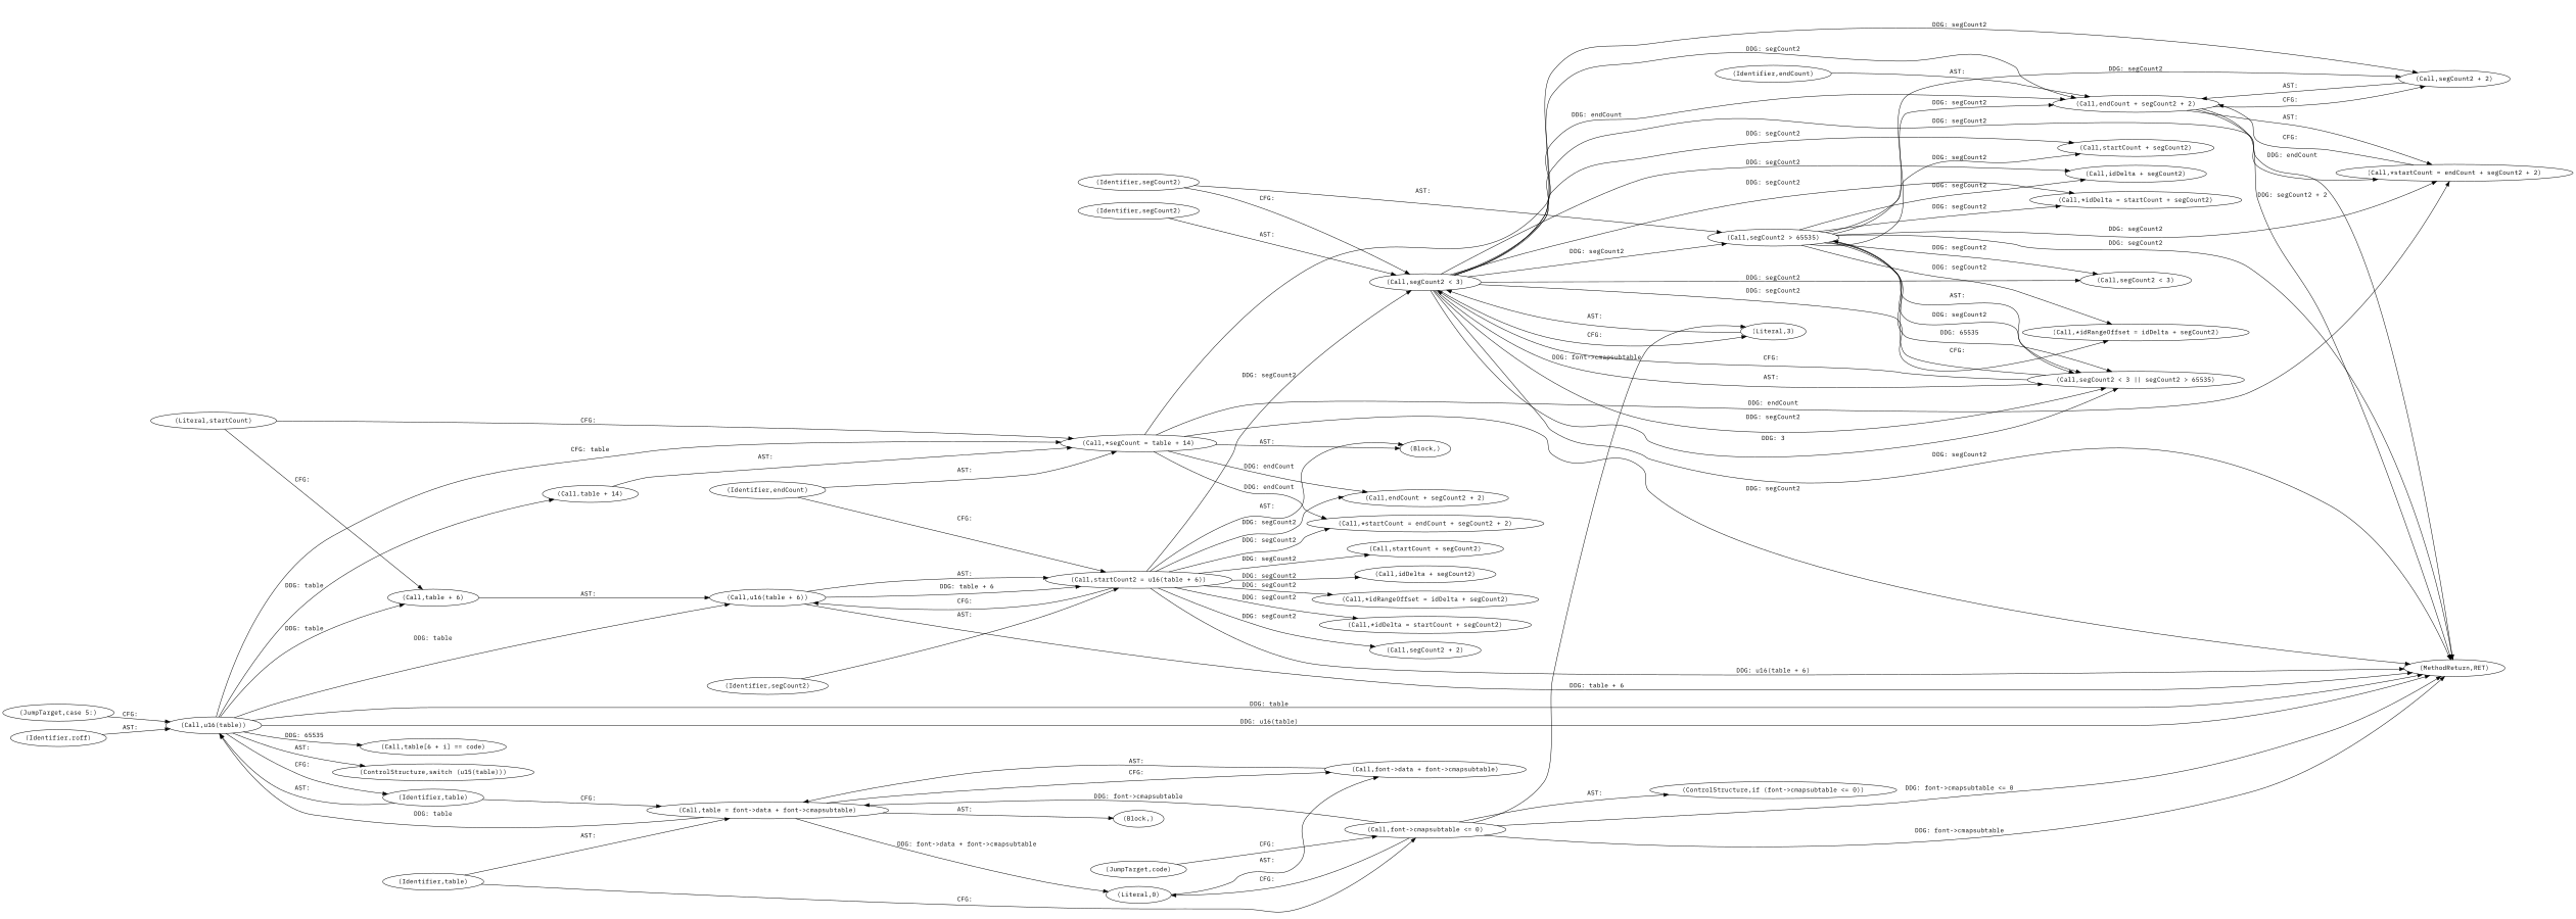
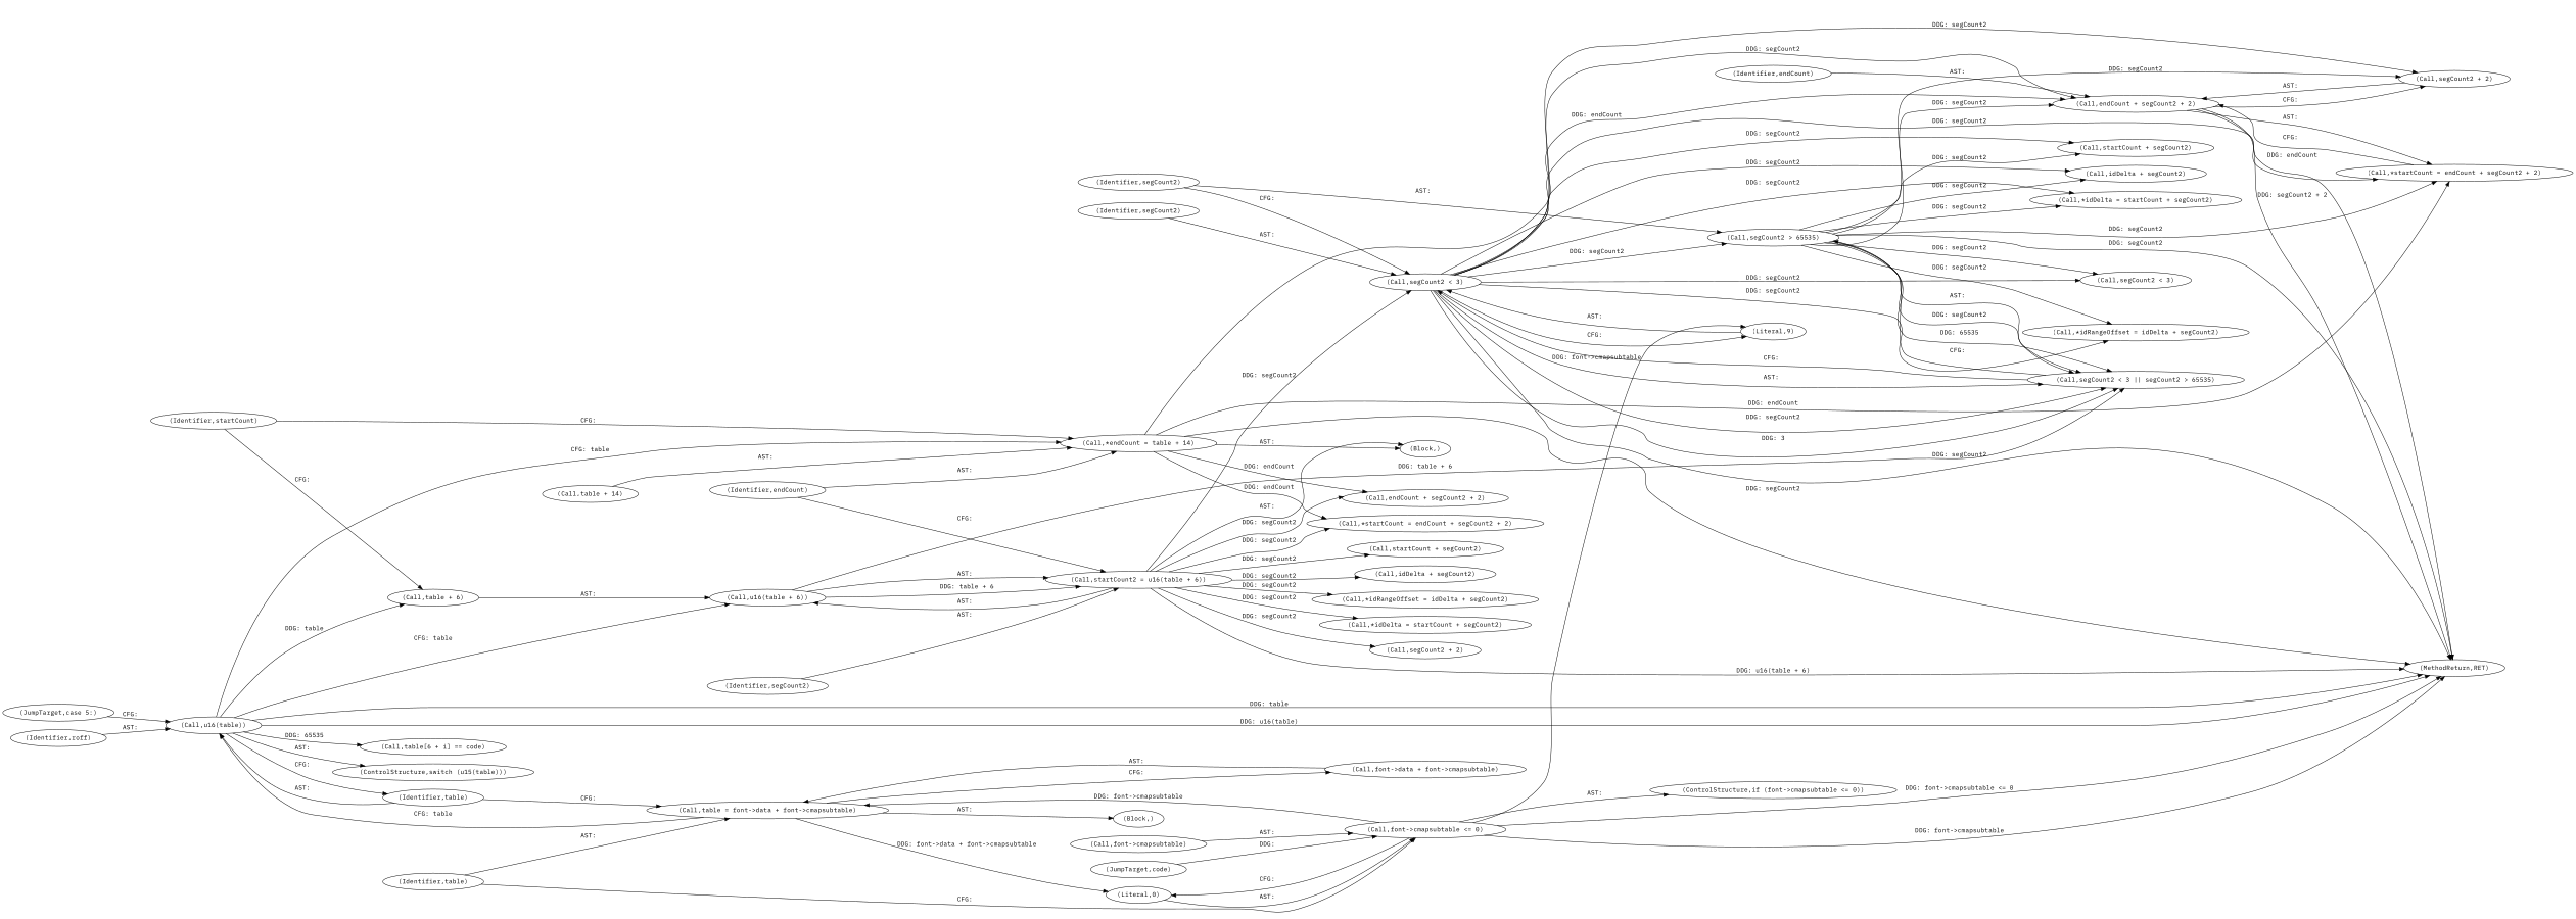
  digraph {
    fontname="IBM Plex Mono"
    rankdir=LR
    node [fontname="IBM Plex Mono"]
    edge [fontname="IBM Plex Mono"]
    n1 [label="(Call,endCount + segCount2 + 2)"]
    n2 [label="(Call,*startCount = endCount + segCount2 + 2)"]
    n3 [label="(MethodReturn,RET)"]
    n4 [label="(Call,segCount2 + 2)"]
-   n5 [label="(Call,*segCount = table + 14)"]
+   n5 [label="(Call,*endCount = table + 14)"]
    n6 [label="(Call,endCount + segCount2 + 2)"]
    n7 [label="(Block,)"]
    n8 [label="(Call,*startCount = endCount + segCount2 + 2)"]
    n9 [label="(Call,table + 14)"]
    n10 [label="(Call,u16(table))"]
    n11 [label="(Call,u16(table + 6))"]
    n12 [label="(Call,table + 6)"]
    n13 [label="(Identifier,table)"]
    n14 [label="(Call,table[6 + i] == code)"]
    n15 [label="(ControlStructure,switch (u15(table)))"]
    n16 [label="(Call,startCount2 = u16(table + 6))"]
    n17 [label="(Call,table = font->data + font->cmapsubtable)"]
    n18 [label="(Call,font->data + font->cmapsubtable)"]
    n19 [label="(Block,)"]
    n20 [label="(Literal,0)"]
    n21 [label="(Call,font->cmapsubtable <= 0)"]
    n22 [label="(ControlStructure,if (font->cmapsubtable <= 0))"]
-   n23 [label="(Literal,3)"]
+   n23 [label="(Literal,9)"]
    n24 [label="(Call,segCount2 < 3)"]
    n25 [label="(Call,segCount2 > 65535)"]
    n26 [label="(Call,*idRangeOffset = idDelta + segCount2)"]
    n27 [label="(Call,startCount + segCount2)"]
    n28 [label="(Call,*idDelta = startCount + segCount2)"]
    n29 [label="(Call,segCount2 < 3 || segCount2 > 65535)"]
    n30 [label="(Call,idDelta + segCount2)"]
    n31 [label="(Call,segCount2 < 3)"]
    n32 [label="(Call,startCount + segCount2)"]
    n33 [label="(Call,idDelta + segCount2)"]
    n34 [label="(Call,*idRangeOffset = idDelta + segCount2)"]
    n35 [label="(Call,*idDelta = startCount + segCount2)"]
    n36 [label="(Call,segCount2 + 2)"]
-   n37 [label="(Literal,startCount)"]
+   n37 [label="(Identifier,startCount)"]
    n38 [label="(Identifier,endCount)"]
    n39 [label="(Identifier,endCount)"]
    n40 [label="(Identifier,segCount2)"]
+   n41 [label="(Call,font->cmapsubtable)"]
    n42 [label="(JumpTarget,case 5:)"]
    n43 [label="(Identifier,segCount2)"]
    n44 [label="(JumpTarget,code)"]
    n45 [label="(Identifier,segCount2)"]
    n46 [label="(Identifier,table)"]
    n47 [label="(Identifier,roff)"]
    n1 -> n2 [label="AST: "]
    n1 -> n3 [label="DDG: endCount"]
    n1 -> n3 [label="DDG: segCount2 + 2"]
    n1 -> n4 [label="CFG: "]
    n2 -> n1 [label="CFG: "]
    n4 -> n1 [label="AST: "]
    n5 -> n1 [label="DDG: endCount"]
    n5 -> n2 [label="DDG: endCount"]
    n5 -> n3 [label="DDG: segCount2"]
    n5 -> n6 [label="DDG: endCount"]
    n5 -> n7 [label="AST: "]
    n5 -> n8 [label="DDG: endCount"]
    n9 -> n5 [label="AST: "]
    n10 -> n3 [label="DDG: table"]
    n10 -> n3 [label="DDG: u16(table)"]
    n10 -> n5 [label="CFG: table"]
-   n10 -> n9 [label="DDG: table"]
-   n10 -> n11 [label="DDG: table"]
+   n10 -> n11 [label="CFG: table"]
    n10 -> n12 [label="DDG: table"]
    n10 -> n13 [label="CFG: "]
    n10 -> n14 [label="DDG: 65535"]
    n10 -> n15 [label="AST: "]
-   n11 -> n3 [label="DDG: table + 6"]
+   n11 -> n29 [label="DDG: table + 6"]
    n11 -> n16 [label="AST: "]
    n11 -> n16 [label="DDG: table + 6"]
    n12 -> n11 [label="AST: "]
    n13 -> n10 [label="AST: "]
    n13 -> n17 [label="CFG: "]
    n16 -> n3 [label="DDG: u16(table + 6)"]
    n16 -> n6 [label="DDG: segCount2"]
    n16 -> n7 [label="AST: "]
    n16 -> n8 [label="DDG: segCount2"]
-   n16 -> n11 [label="CFG: "]
+   n16 -> n11 [label="AST: "]
    n16 -> n24 [label="DDG: segCount2"]
    n16 -> n32 [label="DDG: segCount2"]
    n16 -> n33 [label="DDG: segCount2"]
    n16 -> n34 [label="DDG: segCount2"]
    n16 -> n35 [label="DDG: segCount2"]
    n16 -> n36 [label="DDG: segCount2"]
-   n17 -> n10 [label="DDG: table"]
+   n17 -> n10 [label="CFG: table"]
    n17 -> n18 [label="CFG: "]
    n17 -> n19 [label="AST: "]
    n17 -> n20 [label="DDG: font->data + font->cmapsubtable"]
    n18 -> n17 [label="AST: "]
-   n20 -> n18 [label="AST: "]
+   n20 -> n21 [label="AST: "]
    n21 -> n3 [label="DDG: font->cmapsubtable <= 0"]
    n21 -> n3 [label="DDG: font->cmapsubtable"]
    n21 -> n17 [label="DDG: font->cmapsubtable"]
    n21 -> n20 [label="CFG: "]
    n21 -> n22 [label="AST: "]
    n21 -> n23 [label="DDG: font->cmapsubtable"]
    n23 -> n24 [label="AST: "]
    n24 -> n1 [label="DDG: segCount2"]
    n24 -> n2 [label="DDG: segCount2"]
    n24 -> n3 [label="DDG: segCount2"]
    n24 -> n4 [label="DDG: segCount2"]
    n24 -> n23 [label="CFG: "]
    n24 -> n25 [label="DDG: segCount2"]
    n24 -> n26 [label="DDG: segCount2"]
    n24 -> n27 [label="DDG: segCount2"]
    n24 -> n28 [label="DDG: segCount2"]
    n24 -> n29 [label="AST: "]
    n24 -> n29 [label="DDG: segCount2"]
    n24 -> n29 [label="DDG: 3"]
    n24 -> n30 [label="DDG: segCount2"]
    n24 -> n31 [label="DDG: segCount2"]
    n25 -> n1 [label="DDG: segCount2"]
    n25 -> n2 [label="DDG: segCount2"]
    n25 -> n3 [label="DDG: segCount2"]
    n25 -> n4 [label="DDG: segCount2"]
    n25 -> n26 [label="DDG: segCount2"]
    n25 -> n27 [label="DDG: segCount2"]
    n25 -> n28 [label="DDG: segCount2"]
    n25 -> n29 [label="AST: "]
    n25 -> n29 [label="DDG: segCount2"]
    n25 -> n29 [label="DDG: 65535"]
    n25 -> n30 [label="DDG: segCount2"]
    n25 -> n31 [label="DDG: segCount2"]
    n29 -> n24 [label="CFG: "]
    n29 -> n25 [label="CFG: "]
    n37 -> n5 [label="CFG: "]
    n37 -> n12 [label="CFG: "]
    n38 -> n1 [label="AST: "]
    n39 -> n5 [label="AST: "]
    n39 -> n16 [label="CFG: "]
    n40 -> n16 [label="AST: "]
+   n41 -> n21 [label="AST: "]
    n42 -> n10 [label="CFG: "]
    n43 -> n24 [label="AST: "]
-   n44 -> n21 [label="CFG: "]
+   n44 -> n21 [label="DDG: "]
    n45 -> n24 [label="CFG: "]
    n45 -> n25 [label="AST: "]
    n46 -> n17 [label="AST: "]
    n46 -> n21 [label="CFG: "]
    n47 -> n10 [label="AST: "]
  }
